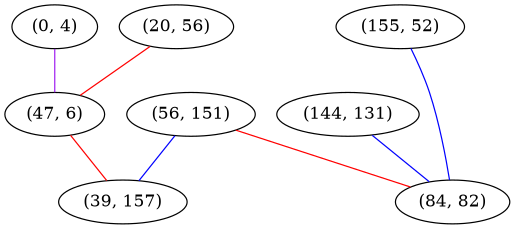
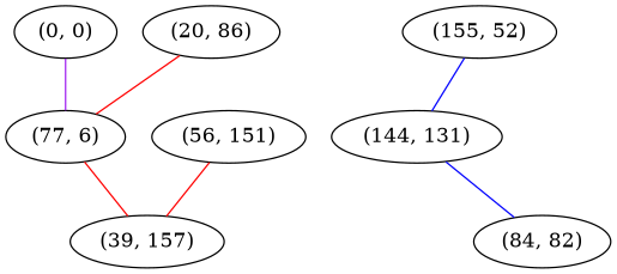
  graph {
    edge [color=red weight=1]
-   "(0, 0)" [label="(0, 4)"]
-   "(47, 6)"
+   "(0, 0)"
+   "(47, 6)" [label="(77, 6)"]
    n3 [label="(39, 157)"]
    "(155, 52)"
    "(144, 131)"
-   "(20, 56)"
+   "(20, 56)" [label="(20, 86)"]
    "(84, 82)"
    "(56, 151)"
    "(0, 0)" -- "(47, 6)" [color=purple weight=4]
    "(47, 6)" -- n3
-   "(155, 52)" -- "(84, 82)" [color=blue weight=3]
+   "(155, 52)" -- "(144, 131)" [color=blue weight=3]
    "(144, 131)" -- "(84, 82)" [color=blue]
    "(20, 56)" -- "(47, 6)" [weight=3]
-   "(56, 151)" -- n3 [color=blue]
-   "(56, 151)" -- "(84, 82)"
+   "(56, 151)" -- n3
  }
